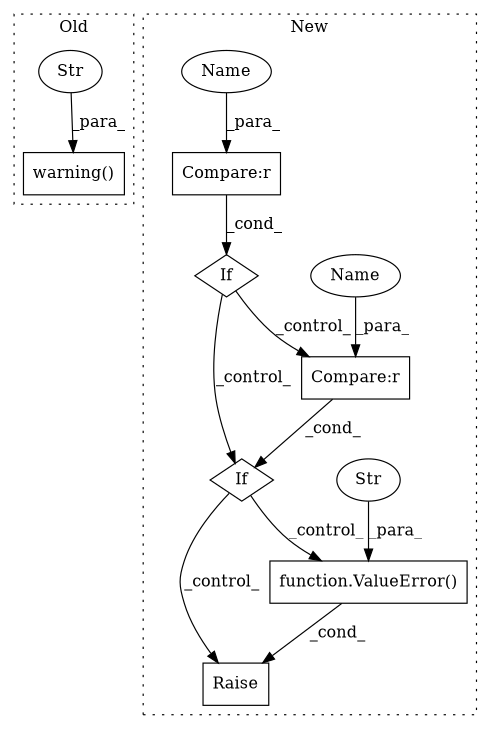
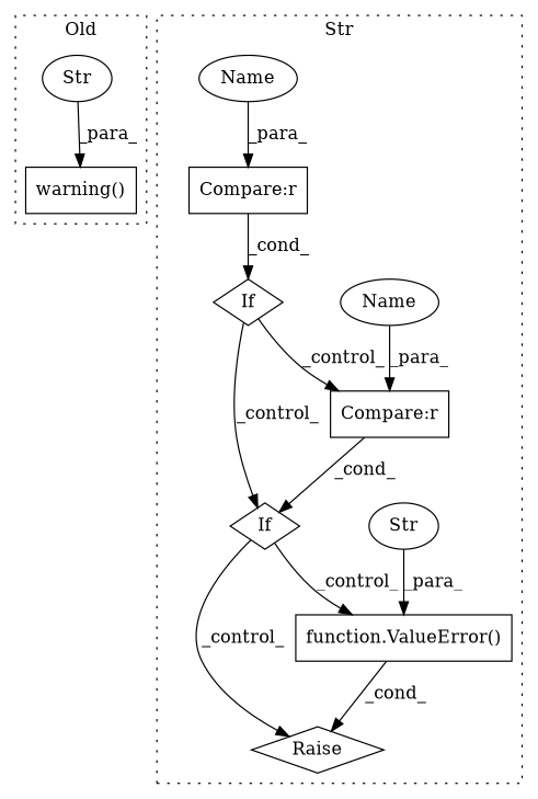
  digraph {
    node [a=75 l=0 s=5316 shape=box]
    n1 [l="16,1" label="warning()" s="5110,5162"]
    n2 [a=66 l=36 label=Str s=5126 shape=ellipse]
    n3 [l="11,1" label="function.ValueError()" s="5393,5443"]
-   n4 [a=91 l=6 label=Raise s=5387]
+   n4 [a=91 l=6 label=Raise s=5387 shape=diamond]
    n5 [a=66 l=39 label=Str s=5404 shape=ellipse]
    n6 [a=40 l=21 label="Compare:r"]
    n7 [a=96 label=If shape=diamond]
    n8 [a=40 l=22 label="Compare:r" s=5252]
    n9 [a=96 label=If s=5252 shape=diamond]
    n10 [a=87 l=8 label=Name shape=ellipse]
    n11 [a=87 l=8 label=Name s=5252 shape=ellipse]
    subgraph cluster_1 {
      label=Old
      style=dotted
      n1
      n2
    }
    subgraph cluster_2 {
-     label=New
+     label=Str
      style=dotted
      n3
      n4
      n5
      n6
      n7
      n8
      n9
      n10
      n11
    }
    n2 -> n1 [label=_para_]
    n3 -> n4 [label=_cond_]
    n5 -> n3 [label=_para_]
    n6 -> n7 [label=_cond_]
    n7 -> n3 [label=_control_]
    n7 -> n4 [label=_control_]
    n8 -> n9 [label=_cond_]
    n9 -> n6 [label=_control_]
    n9 -> n7 [label=_control_]
    n10 -> n6 [label=_para_]
    n11 -> n8 [label=_para_]
  }
